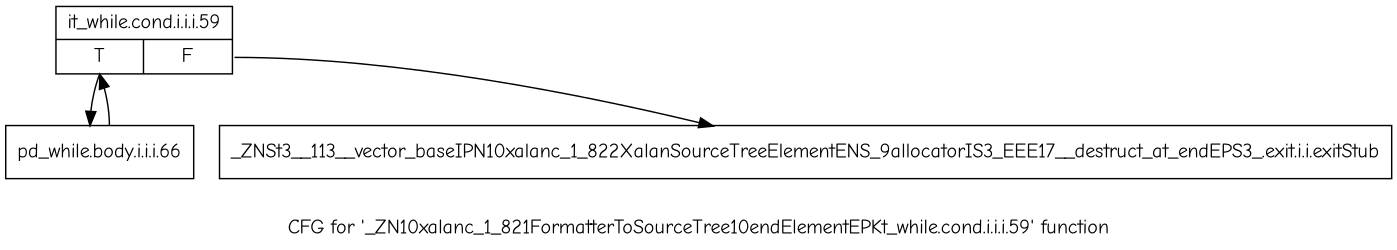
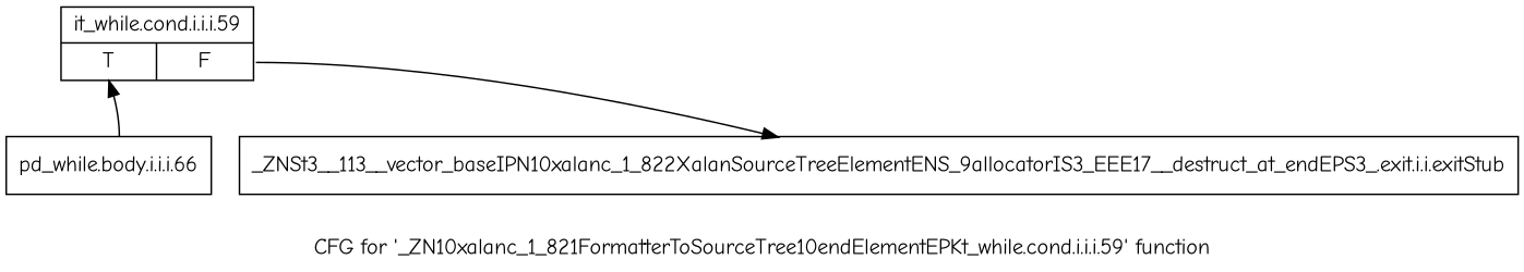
  digraph {
    fontname="Comic Neue"
    label="CFG for '_ZN10xalanc_1_821FormatterToSourceTree10endElementEPKt_while.cond.i.i.i.59' function"
    node [fontname="Comic Neue" shape=record]
    edge [fontname="Comic Neue"]
    n1 [label="{it_while.cond.i.i.i.59|{<s0>T|<s1>F}}"]
    n2 [label="{_ZNSt3__113__vector_baseIPN10xalanc_1_822XalanSourceTreeElementENS_9allocatorIS3_EEE17__destruct_at_endEPS3_.exit.i.i.exitStub}"]
    n3 [label="{pd_while.body.i.i.i.66}"]
    n1 -> n2 [tailport=s1]
-   n1 -> n3 [tailport=s0]
    n3 -> n1
  }
